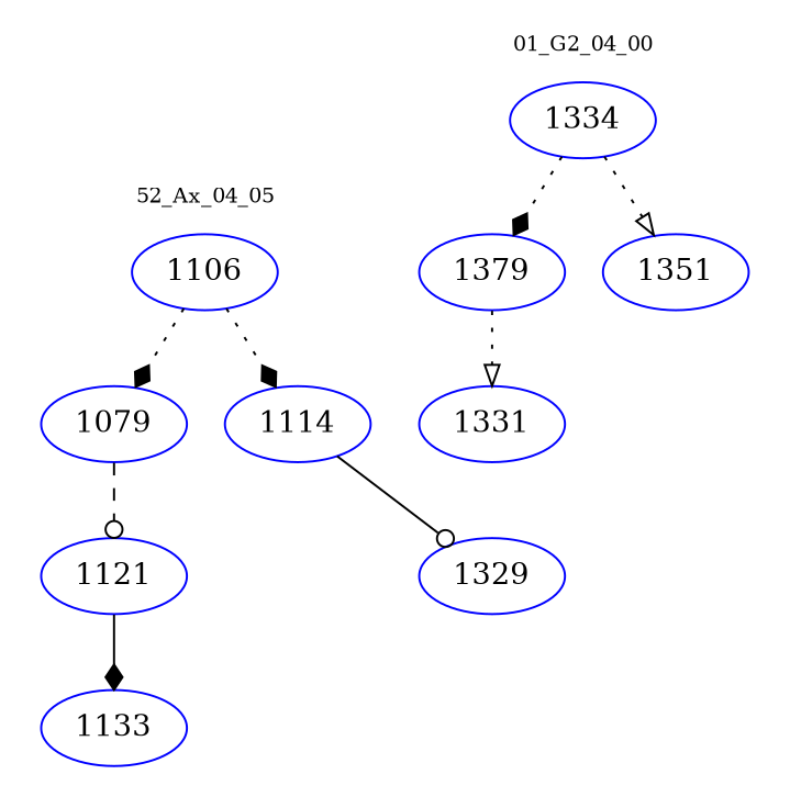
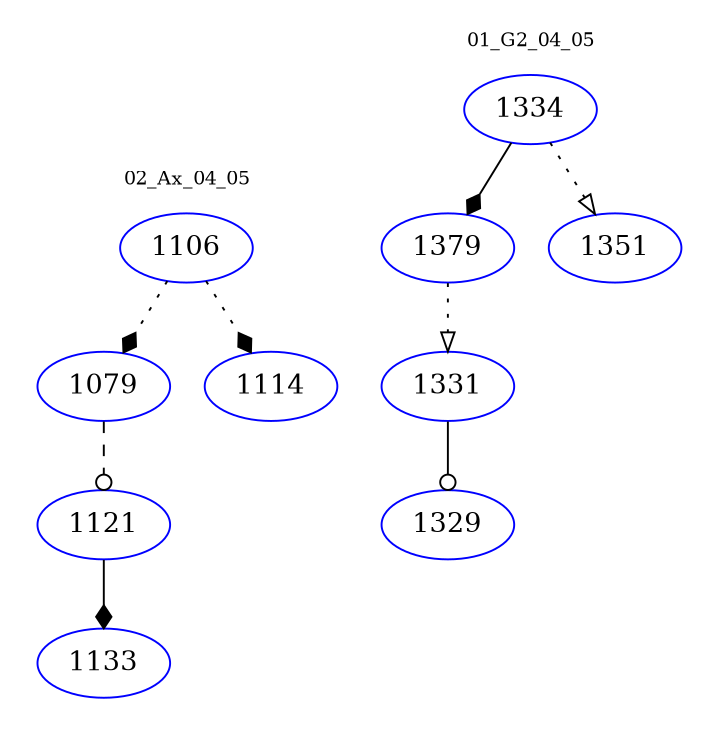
  digraph {
    node [color=blue]
    edge [arrowhead=diamond color=black style=dotted]
    n1 [label=1106]
    n2 [label=1079]
    n3 [label=1114]
    n4 [label=1121]
    n5 [label=1133]
    n6 [label=1334]
    n7 [label=1379]
    n8 [label=1351]
    n9 [label=1331]
    n10 [label=1329]
    subgraph cluster_1 {
      color=white
      fontsize=10
-     label="52_Ax_04_05"
+     label="02_Ax_04_05"
      n1
      n2
      n3
      n4
      n5
    }
    subgraph cluster_2 {
      color=white
      fontsize=10
-     label="01_G2_04_00"
+     label="01_G2_04_05"
      n6
      n7
      n8
      n9
      n10
    }
    n1 -> n2
    n1 -> n3
    n2 -> n4 [arrowhead=odot style=dashed]
    n4 -> n5 [style=solid]
-   n6 -> n7
+   n6 -> n7 [style=solid]
    n6 -> n8 [arrowhead=onormal]
    n7 -> n9 [arrowhead=onormal]
-   n3 -> n10 [arrowhead=odot style=solid]
+   n9 -> n10 [arrowhead=odot style=solid]
  }
